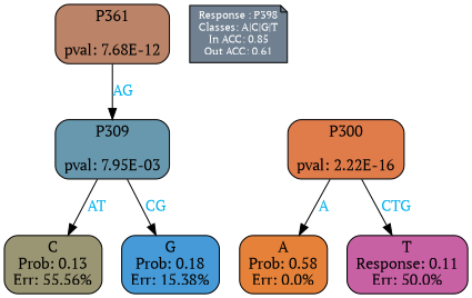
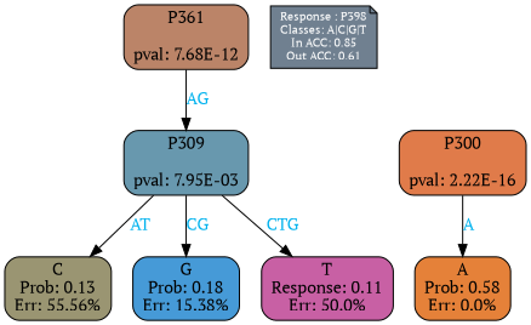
  digraph {
    fontname="PT Serif"
    ranksep=equally
    splines=polylines
    node [color=black fontname="PT Serif" shape=box style="filled, rounded"]
    edge [fontcolor=deepskyblue2 fontname="PT Serif"]
    n1 [fillcolor="#9a9572" label="C\nProb: 0.13\nErr: 55.56%"]
    n2 [fillcolor="#469ad7" label="G\nProb: 0.18\nErr: 15.38%"]
    n3 [fillcolor="#e58139" label="A\nProb: 0.58\nErr: 0.0%"]
    n4 [fillcolor="#c860a4" label="T\nResponse: 0.11\nErr: 50.0%"]
    n5 [align=left fillcolor=slategray fontcolor=white fontsize=10 label="Response : P398\nClasses: A|C|G|T\nIn ACC: 0.85\nOut ACC: 0.61\n" shape=note style=filled]
    n6 [fillcolor="#bb8468" label="P361\n\npval: 7.68E-12"]
    n7 [fillcolor="#6898ae" label="P309\n\npval: 7.95E-03"]
    n8 [fillcolor="#e07b4a" label="P300\n\npval: 2.22E-16"]
    subgraph sub_1 {
      rank=same
      n1
      n2
      n3
      n4
    }
    subgraph sub_2 {
      rank=same
      n5
      n6
    }
    n6 -> n7 [label=AG]
    n7 -> n1 [label=AT]
    n7 -> n2 [label=CG]
    n8 -> n3 [label=A]
-   n8 -> n4 [label=CTG]
+   n7 -> n4 [label=CTG]
  }
